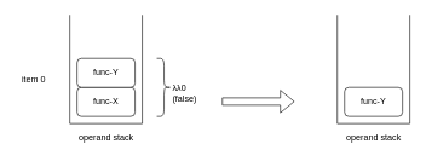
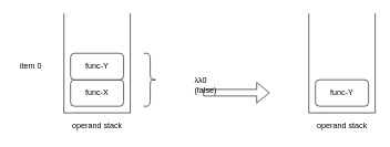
  <mxCell id="0" />
  <mxCell id="1" parent="0" />
- <mxCell id="2" value="λλ0&lt;br&gt;(false)" style="text;whiteSpace=wrap;html=1;" vertex="1" parent="1"><mxGeometry x="235" y="107.5" width="30" height="25" as="geometry" /></mxCell>
+ <mxCell id="2" value="λλ0&lt;br&gt;(false)" style="text;whiteSpace=wrap;html=1;" vertex="1" parent="1"><mxGeometry x="290" y="107.5" width="30" height="25" as="geometry" /></mxCell>
  <mxCell id="3" value="func-X" style="rounded=1;whiteSpace=wrap;html=1;" vertex="1" parent="1"><mxGeometry x="105" y="120" width="80" height="40" as="geometry" /></mxCell>
  <mxCell id="4" value="" style="endArrow=none;html=1;" edge="1" parent="1"><mxGeometry width="50" height="50" relative="1" as="geometry"><mxPoint x="95" y="170" as="sourcePoint" /><mxPoint x="195" y="170" as="targetPoint" /></mxGeometry></mxCell>
  <mxCell id="5" value="" style="endArrow=none;html=1;" edge="1" parent="1"><mxGeometry width="50" height="50" relative="1" as="geometry"><mxPoint x="95" y="170" as="sourcePoint" /><mxPoint x="95" y="20" as="targetPoint" /></mxGeometry></mxCell>
  <mxCell id="6" value="" style="endArrow=none;html=1;" edge="1" parent="1"><mxGeometry width="50" height="50" relative="1" as="geometry"><mxPoint x="195" y="170" as="sourcePoint" /><mxPoint x="195" y="20" as="targetPoint" /></mxGeometry></mxCell>
  <mxCell id="7" value="operand stack" style="text;html=1;align=center;verticalAlign=middle;resizable=0;points=[];autosize=1;strokeColor=none;" vertex="1" parent="1"><mxGeometry x="100" y="180" width="90" height="20" as="geometry" /></mxCell>
  <mxCell id="8" value="" style="shape=flexArrow;endArrow=classic;html=1;" edge="1" parent="1"><mxGeometry width="50" height="50" relative="1" as="geometry"><mxPoint x="305" y="139.5" as="sourcePoint" /><mxPoint x="405" y="139.5" as="targetPoint" /></mxGeometry></mxCell>
  <mxCell id="9" value="func-Y" style="rounded=1;whiteSpace=wrap;html=1;" vertex="1" parent="1"><mxGeometry x="105" y="80" width="80" height="40" as="geometry" /></mxCell>
- <mxCell id="10" value="item 0" style="text;html=1;align=center;verticalAlign=middle;resizable=0;points=[];autosize=1;strokeColor=none;" vertex="1" parent="1"><mxGeometry x="20" y="100" width="50" height="20" as="geometry" /></mxCell>
+ <mxCell id="10" value="item 0" style="text;html=1;align=center;verticalAlign=middle;resizable=0;points=[];autosize=1;strokeColor=none;" vertex="1" parent="1"><mxGeometry x="20" y="90" width="50" height="20" as="geometry" /></mxCell>
  <mxCell id="11" value="func-Y" style="rounded=1;whiteSpace=wrap;html=1;" vertex="1" parent="1"><mxGeometry x="474" y="120" width="80" height="40" as="geometry" /></mxCell>
  <mxCell id="12" value="" style="endArrow=none;html=1;" edge="1" parent="1"><mxGeometry width="50" height="50" relative="1" as="geometry"><mxPoint x="464" y="170" as="sourcePoint" /><mxPoint x="564" y="170" as="targetPoint" /></mxGeometry></mxCell>
  <mxCell id="13" value="" style="endArrow=none;html=1;" edge="1" parent="1"><mxGeometry width="50" height="50" relative="1" as="geometry"><mxPoint x="464" y="170" as="sourcePoint" /><mxPoint x="464" y="20" as="targetPoint" /></mxGeometry></mxCell>
  <mxCell id="14" value="" style="endArrow=none;html=1;" edge="1" parent="1"><mxGeometry width="50" height="50" relative="1" as="geometry"><mxPoint x="564" y="170" as="sourcePoint" /><mxPoint x="564" y="20" as="targetPoint" /></mxGeometry></mxCell>
  <mxCell id="15" value="operand stack" style="text;html=1;align=center;verticalAlign=middle;resizable=0;points=[];autosize=1;strokeColor=none;" vertex="1" parent="1"><mxGeometry x="469" y="180" width="90" height="20" as="geometry" /></mxCell>
  <mxCell id="16" value="" style="shape=curlyBracket;whiteSpace=wrap;html=1;rounded=1;flipH=1;" vertex="1" parent="1"><mxGeometry x="215" y="80" width="20" height="80" as="geometry" /></mxCell>
